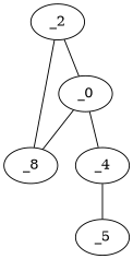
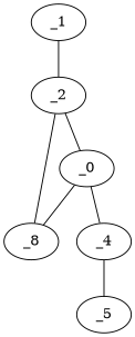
  graph {
    _0 [x=1.96995 y=2.97056]
    n2 [label=_8 x=0.874083 y=2.10391]
    _4 [x=0.450492 y=1.66734]
    _5 [x=2.44307 y=1.7323]
+   _1 [x=2.91961 y=0.859676]
    _2 [x=0.486532 y=0.579901]
    _0 -- n2
    _0 -- _4
    _4 -- _5
+   _1 -- _2
    _2 -- _0
    _2 -- n2
  }
